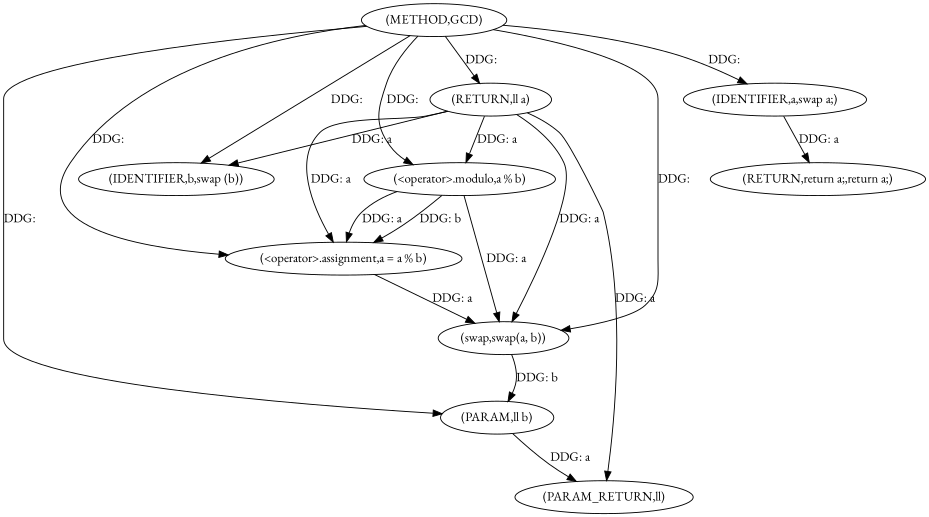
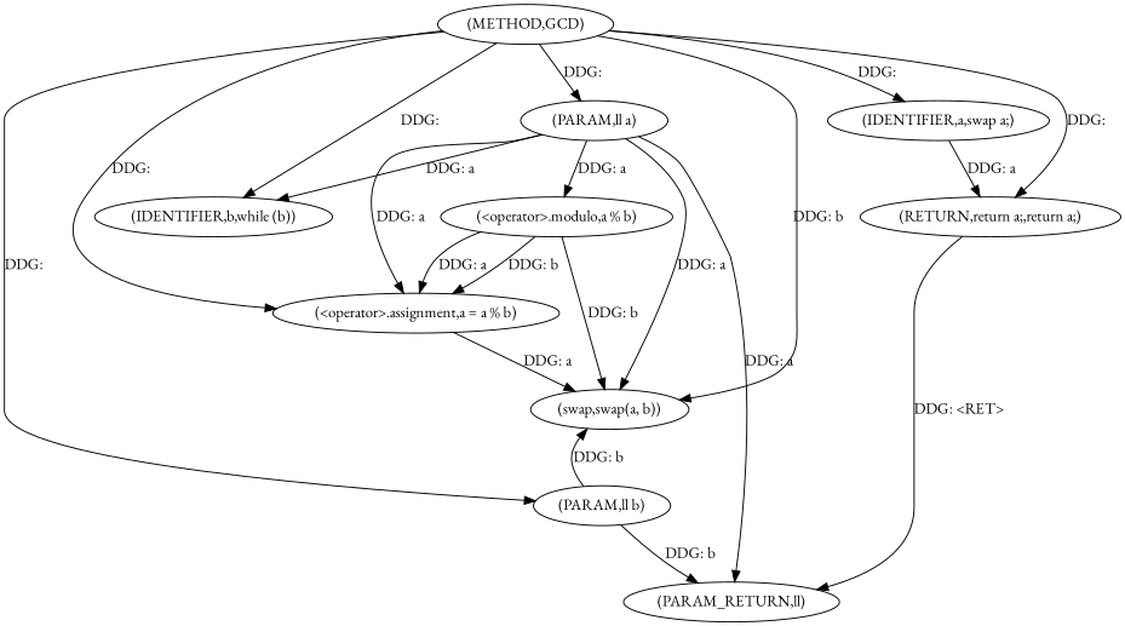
  digraph {
    fontname="EB Garamond"
    node [fontname="EB Garamond"]
    edge [fontname="EB Garamond"]
    n1 [label="(METHOD,GCD)"]
-   n2 [label="(RETURN,ll a)"]
+   n2 [label="(PARAM,ll a)"]
    n3 [label="(PARAM,ll b)"]
-   n4 [label="(IDENTIFIER,b,swap (b))"]
+   n4 [label="(IDENTIFIER,b,while (b))"]
    n5 [label="(IDENTIFIER,a,swap a;)"]
    n6 [label="(<operator>.assignment,a = a % b)"]
    n7 [label="(swap,swap(a, b))"]
    n8 [label="(<operator>.modulo,a % b)"]
    n9 [label="(PARAM_RETURN,ll)"]
    n10 [label="(RETURN,return a;,return a;)"]
    n1 -> n2 [label="DDG: "]
    n1 -> n3 [label="DDG: "]
    n1 -> n4 [label="DDG: "]
    n1 -> n5 [label="DDG: "]
    n1 -> n6 [label="DDG: "]
-   n1 -> n7 [label="DDG: "]
-   n1 -> n8 [label="DDG: "]
+   n1 -> n7 [label="DDG: b"]
+   n1 -> n10 [label="DDG: "]
    n2 -> n4 [label="DDG: a"]
    n2 -> n6 [label="DDG: a"]
    n2 -> n7 [label="DDG: a"]
    n2 -> n8 [label="DDG: a"]
    n2 -> n9 [label="DDG: a"]
-   n7 -> n3 [label="DDG: b"]
-   n3 -> n9 [label="DDG: a"]
+   n3 -> n7 [label="DDG: b"]
+   n3 -> n9 [label="DDG: b"]
    n5 -> n10 [label="DDG: a"]
    n6 -> n7 [label="DDG: a"]
    n8 -> n6 [label="DDG: a"]
    n8 -> n6 [label="DDG: b"]
-   n8 -> n7 [label="DDG: a"]
+   n8 -> n7 [label="DDG: b"]
+   n10 -> n9 [label="DDG: <RET>"]
  }
